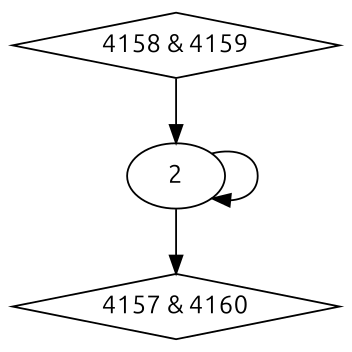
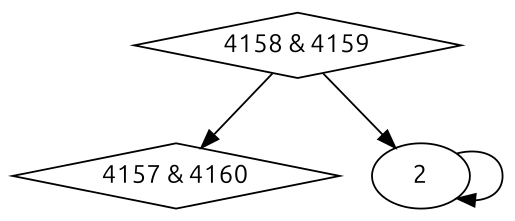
  digraph {
    fontname=Ubuntu
    node [fontname=Ubuntu shape=diamond]
    edge [fontname=Ubuntu]
    n1 [label="4157 & 4160"]
    n2 [label="4158 & 4159"]
    2 [shape=""]
-   2 -> n1
+   n2 -> n1
    n2 -> 2
    2 -> 2
  }
